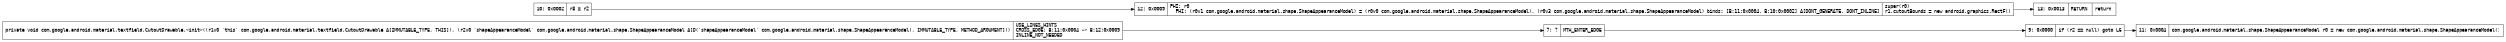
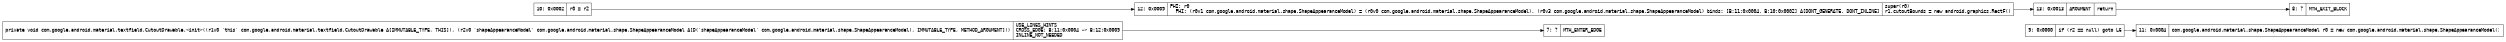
  digraph {
    fontname="DejaVu Sans Mono"
    rankdir=LR
    node [fontname="DejaVu Sans Mono" shape=record]
    edge [fontname="DejaVu Sans Mono"]
    n1 [label="{7\:\ ?|MTH_ENTER_EDGE\l}"]
    n2 [label="{9\:\ 0x0000|if (r2 == null) goto L6\l}"]
    n3 [label="{11\:\ 0x0004|com.google.android.material.shape.ShapeAppearanceModel r0 = new com.google.android.material.shape.ShapeAppearanceModel()\l}"]
-   n4 [label="{10\:\ 0x0002|r8 = r2\l}"]
+   n4 [label="{10\:\ 0x0002|r0 = r2\l}"]
    n5 [label="{12\:\ 0x0009|PHI: r0 \l  PHI: (r0v1 com.google.android.material.shape.ShapeAppearanceModel) = (r0v0 com.google.android.material.shape.ShapeAppearanceModel), (r0v3 com.google.android.material.shape.ShapeAppearanceModel) binds: [B:11:0x0004, B:10:0x0002] A[DONT_GENERATE, DONT_INLINE]\l|super(r0)\lr1.cutoutBounds = new android.graphics.RectF()\l}"]
-   n6 [label="{13\:\ 0x0013|RETURN\l|return\l}"]
+   n6 [label="{13\:\ 0x0013|ARGUMENT\l|return\l}"]
+   n7 [label="{8\:\ ?|MTH_EXIT_BLOCK\l}"]
    n8 [label="{private void com.google.android.material.textfield.CutoutDrawable.\<init\>((r1v0 'this' com.google.android.material.textfield.CutoutDrawable A[IMMUTABLE_TYPE, THIS]), (r2v0 'shapeAppearanceModel' com.google.android.material.shape.ShapeAppearanceModel A[D('shapeAppearanceModel' com.google.android.material.shape.ShapeAppearanceModel), IMMUTABLE_TYPE, METHOD_ARGUMENT]))  | USE_LINES_HINTS\lCROSS_EDGE: B:11:0x0004 \-\> B:12:0x0009\lINLINE_NOT_NEEDED\l}"]
-   n1 -> n2
    n2 -> n3
    n4 -> n5
    n5 -> n6
+   n6 -> n7
    n8 -> n1
  }
